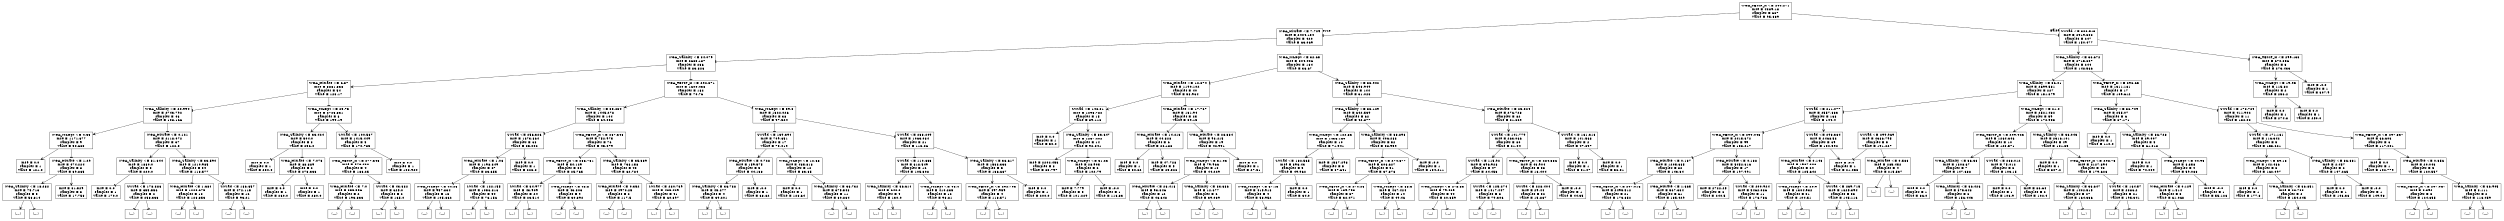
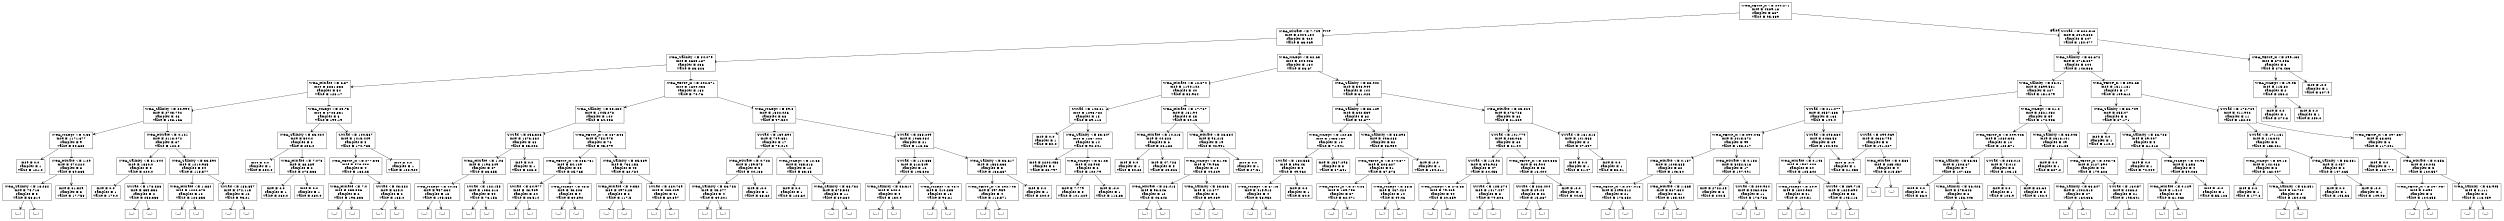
  digraph {
    node [shape=box]
    edge [arrowhead=vee]
    n1 [label="WOA_TEMP_K <= 294.271\nmse = 4389.18\nsamples = 667\nvalue = 95.889"]
    n2 [label="WOA_Nitrate <= 7.709\nmse = 2404.154\nsamples = 420\nvalue = 63.069"]
    n3 [label="SWrad <= 306.513\nmse = 2919.308\nsamples = 247\nvalue = 150.477"]
    n4 [label="WOA_Salinity <= 34.079\nmse = 2683.187\nsamples = 236\nvalue = 83.826"]
    n5 [label="WOA_MLDpt <= 32.65\nmse = 804.406\nsamples = 184\nvalue = 36.67"]
    n6 [label="WOA_Salinity <= 36.672\nmse = 2715.607\nsamples = 244\nvalue = 148.566"]
    n7 [label="WOA_TEMP_K <= 299.133\nmse = 670.856\nsamples = 3\nvalue = 273.433"]
    n8 [label="WOA_Nitrate <= 6.37\nmse = 3881.358\nsamples = 54\nvalue = 123.17"]
    n9 [label="WOA_TEMP_K <= 292.371\nmse = 1600.438\nsamples = 182\nvalue = 70.76"]
    n10 [label="WOA_Nitrate <= 12.874\nmse = 1190.102\nsamples = 40\nvalue = 58.964"]
    n11 [label="WOA_Salinity <= 33.902\nmse = 548.949\nsamples = 144\nvalue = 31.023"]
    n12 [label="WOA_Salinity <= 20.994\nmse = 2743.792\nsamples = 46\nvalue = 108.166"]
    n13 [label="WOA_MLDpt <= 25.75\nmse = 2725.331\nsamples = 8\nvalue = 199.19"]
    n14 [label="WOA_Salinity <= 35.234\nmse = 1445.278\nsamples = 144\nvalue = 64.038"]
    n15 [label="WOA_MLDpt <= 59.3\nmse = 1322.026\nsamples = 38\nvalue = 97.524"]
    n16 [label="WOA_MLDpt <= 4.35\nmse = 1171.677\nsamples = 9\nvalue = 50.683"]
    n17 [label="WOA_Nitrate <= 0.121\nmse = 2118.072\nsamples = 37\nvalue = 122.3"]
    n18 [label="WOA_Salinity <= 33.424\nmse = 504.0\nsamples = 3\nvalue = 256.0"]
    n19 [label="SWrad <= 100.587\nmse = 1415.449\nsamples = 5\nvalue = 170.785"]
    n20 [label="mse = 0.0\nsamples = 1\nvalue = 121.0"]
    n21 [label="WOA_Nitrate <= 1.29\nmse = 474.224\nsamples = 8\nvalue = 39.865"]
    n22 [label="WOA_Salinity <= 31.844\nmse = 1880.0\nsamples = 3\nvalue = 220.0"]
    n23 [label="WOA_Salinity <= 33.594\nmse = 1210.985\nsamples = 34\nvalue = 113.577"]
    n24 [label="WOA_Salinity <= 18.282\nmse = 75.713\nsamples = 5\nvalue = 58.814"]
    n25 [label="mse = 31.529\nsamples = 3\nvalue = 17.758"]
    n26 [label="(...)"]
    n27 [label="(...)"]
    n28 [label="mse = 0.0\nsamples = 1\nvalue = 170.0"]
    n29 [label="SWrad <= 178.386\nmse = 355.556\nsamples = 2\nvalue = 253.333"]
    n30 [label="WOA_Nitrate <= 1.684\nmse = 1220.675\nsamples = 18\nvalue = 128.853"]
    n31 [label="SWrad <= 186.657\nmse = 472.115\nsamples = 16\nvalue = 93.21"]
    n32 [label="(...)"]
    n33 [label="(...)"]
    n34 [label="(...)"]
    n35 [label="(...)"]
    n36 [label="(...)"]
    n37 [label="(...)"]
    n38 [label="mse = 0.0\nsamples = 1\nvalue = 230.0"]
    n39 [label="WOA_Nitrate <= 7.073\nmse = 88.889\nsamples = 2\nvalue = 273.333"]
    n40 [label="WOA_TEMP_K <= 277.543\nmse = 573.438\nsamples = 4\nvalue = 186.25"]
    n41 [label="mse = 0.0\nsamples = 1\nvalue = 108.924"]
    n42 [label="mse = 0.0\nsamples = 1\nvalue = 260.0"]
    n43 [label="mse = 0.0\nsamples = 1\nvalue = 280.0"]
    n44 [label="WOA_Nitrate <= 7.0\nmse = 355.556\nsamples = 2\nvalue = 193.333"]
    n45 [label="SWrad <= 43.332\nmse = 625.0\nsamples = 2\nvalue = 165.0"]
    n46 [label="(...)"]
    n47 [label="(...)"]
    n48 [label="(...)"]
    n49 [label="(...)"]
    n50 [label="SWrad <= 256.326\nmse = 1373.864\nsamples = 68\nvalue = 85.002"]
    n51 [label="WOA_TEMP_K <= 287.548\nmse = 752.975\nsamples = 76\nvalue = 45.079"]
    n52 [label="SWrad <= 139.394\nmse = 709.651\nsamples = 17\nvalue = 73.019"]
    n53 [label="SWrad <= 233.209\nmse = 1063.084\nsamples = 21\nvalue = 113.86"]
    n54 [label="WOA_Nitrate <= 1.06\nmse = 1198.349\nsamples = 67\nvalue = 83.655"]
    n55 [label="mse = 0.0\nsamples = 1\nvalue = 223.8"]
    n56 [label="WOA_TEMP_K <= 286.731\nmse = 54.129\nsamples = 33\nvalue = 25.765"]
    n57 [label="WOA_Salinity <= 35.389\nmse = 738.158\nsamples = 43\nvalue = 62.784"]
    n58 [label="WOA_MLDpt <= 44.25\nmse = 957.834\nsamples = 13\nvalue = 105.862"]
    n59 [label="SWrad <= 122.155\nmse = 1056.816\nsamples = 54\nvalue = 76.156"]
    n60 [label="(...)"]
    n61 [label="(...)"]
    n62 [label="(...)"]
    n63 [label="(...)"]
    n64 [label="SWrad <= 34.977\nmse = 43.909\nsamples = 24\nvalue = 23.514"]
    n65 [label="WOA_MLDpt <= 43.8\nmse = 43.303\nsamples = 9\nvalue = 30.392"]
    n66 [label="WOA_Nitrate <= 0.352\nmse = 4970.25\nsamples = 2\nvalue = 117.5"]
    n67 [label="SWrad <= 230.739\nmse = 485.429\nsamples = 41\nvalue = 60.897"]
    n68 [label="(...)"]
    n69 [label="(...)"]
    n70 [label="(...)"]
    n71 [label="(...)"]
    n72 [label="(...)"]
    n73 [label="(...)"]
    n74 [label="(...)"]
    n75 [label="(...)"]
    n76 [label="WOA_Nitrate <= 0.728\nmse = 159.575\nsamples = 5\nvalue = 44.138"]
    n77 [label="WOA_MLDpt <= 12.65\nmse = 485.818\nsamples = 12\nvalue = 83.85"]
    n78 [label="SWrad <= 110.633\nmse = 618.549\nsamples = 16\nvalue = 105.308"]
    n79 [label="WOA_Salinity <= 36.617\nmse = 1533.333\nsamples = 5\nvalue = 136.667"]
    n80 [label="WOA_Salinity <= 36.738\nmse = 45.277\nsamples = 4\nvalue = 39.201"]
    n81 [label="mse = -0.0\nsamples = 1\nvalue = 68.82"]
    n82 [label="mse = 0.0\nsamples = 1\nvalue = 128.64"]
    n83 [label="WOA_Salinity <= 36.732\nmse = 375.548\nsamples = 11\nvalue = 80.864"]
    n84 [label="(...)"]
    n85 [label="(...)"]
    n86 [label="(...)"]
    n87 [label="(...)"]
    n88 [label="WOA_Salinity <= 36.614\nmse = 640.0\nsamples = 4\nvalue = 130.0"]
    n89 [label="WOA_MLDpt <= 93.4\nmse = 410.235\nsamples = 12\nvalue = 98.81"]
    n90 [label="WOA_TEMP_K <= 292.795\nmse = 497.959\nsamples = 4\nvalue = 118.571"]
    n91 [label="mse = 0.0\nsamples = 1\nvalue = 200.0"]
    n92 [label="(...)"]
    n93 [label="(...)"]
    n94 [label="(...)"]
    n95 [label="(...)"]
    n96 [label="(...)"]
    n97 [label="(...)"]
    n98 [label="SWrad <= 148.81\nmse = 1293.782\nsamples = 15\nvalue = 89.116"]
    n99 [label="WOA_Nitrate <= 17.767\nmse = 131.94\nsamples = 25\nvalue = 39.15"]
    n100 [label="WOA_Salinity <= 33.129\nmse = 642.539\nsamples = 62\nvalue = 42.877"]
    n101 [label="WOA_Nitrate <= 25.324\nmse = 276.728\nsamples = 82\nvalue = 21.669"]
    n102 [label="mse = 0.0\nsamples = 1\nvalue = 50.0"]
    n103 [label="WOA_Salinity <= 33.647\nmse = 1257.402\nsamples = 14\nvalue = 92.841"]
    n104 [label="WOA_Nitrate <= 14.213\nmse = 44.828\nsamples = 6\nvalue = 26.188"]
    n105 [label="WOA_Nitrate <= 28.334\nmse = 93.215\nsamples = 19\nvalue = 42.991"]
    n106 [label="mse = 2202.453\nsamples = 8\nvalue = 83.797"]
    n107 [label="WOA_MLDpt <= 31.25\nmse = 28.905\nsamples = 6\nvalue = 102.79"]
    n108 [label="mse = 7.779\nsamples = 5\nvalue = 101.229"]
    n109 [label="mse = -0.0\nsamples = 1\nvalue = 116.83"]
    n110 [label="mse = 0.0\nsamples = 1\nvalue = 30.82"]
    n111 [label="mse = 47.728\nsamples = 5\nvalue = 25.526"]
    n112 [label="WOA_MLDpt <= 31.05\nmse = 79.966\nsamples = 18\nvalue = 44.229"]
    n113 [label="mse = 0.0\nsamples = 1\nvalue = 27.51"]
    n114 [label="WOA_Nitrate <= 26.418\nmse = 93.346\nsamples = 12\nvalue = 46.648"]
    n115 [label="WOA_Salinity <= 33.686\nmse = 12.677\nsamples = 6\nvalue = 39.089"]
    n116 [label="(...)"]
    n117 [label="(...)"]
    n118 [label="(...)"]
    n119 [label="(...)"]
    n120 [label="WOA_MLDpt <= 122.55\nmse = 1436.169\nsamples = 10\nvalue = 71.941"]
    n121 [label="WOA_Salinity <= 33.898\nmse = 406.283\nsamples = 52\nvalue = 38.959"]
    n122 [label="SWrad <= 141.779\nmse = 263.066\nsamples = 80\nvalue = 21.04"]
    n123 [label="SWrad <= 161.316\nmse = 141.568\nsamples = 2\nvalue = 47.897"]
    n124 [label="SWrad <= 182.565\nmse = 396.43\nsamples = 5\nvalue = 49.962"]
    n125 [label="mse = 1587.298\nsamples = 5\nvalue = 87.641"]
    n126 [label="WOA_TEMP_K <= 274.677\nmse = 306.627\nsamples = 51\nvalue = 37.876"]
    n127 [label="mse = -0.0\nsamples = 1\nvalue = 134.211"]
    n128 [label="WOA_MLDpt <= 67.15\nmse = 415.918\nsamples = 4\nvalue = 53.952"]
    n129 [label="mse = 0.0\nsamples = 1\nvalue = 34.0"]
    n130 [label="(...)"]
    n131 [label="(...)"]
    n132 [label="WOA_TEMP_K <= 274.25\nmse = 139.753\nsamples = 37\nvalue = 32.471"]
    n133 [label="WOA_MLDpt <= 88.6\nmse = 467.424\nsamples = 14\nvalue = 49.46"]
    n134 [label="(...)"]
    n135 [label="(...)"]
    n136 [label="(...)"]
    n137 [label="(...)"]
    n138 [label="SWrad <= 115.92\nmse = 396.928\nsamples = 47\nvalue = 24.453"]
    n139 [label="WOA_TEMP_K <= 284.336\nmse = 43.904\nsamples = 33\nvalue = 16.404"]
    n140 [label="mse = 0.0\nsamples = 1\nvalue = 31.07"]
    n141 [label="mse = 0.0\nsamples = 1\nvalue = 56.31"]
    n142 [label="WOA_MLDpt <= 278.55\nmse = 79.469\nsamples = 44\nvalue = 20.359"]
    n143 [label="SWrad <= 125.274\nmse = 1417.447\nsamples = 3\nvalue = 79.306"]
    n144 [label="SWrad <= 228.404\nmse = 29.44\nsamples = 32\nvalue = 15.867"]
    n145 [label="mse = -0.0\nsamples = 1\nvalue = 44.35"]
    n146 [label="(...)"]
    n147 [label="(...)"]
    n148 [label="(...)"]
    n149 [label="(...)"]
    n150 [label="(...)"]
    n151 [label="(...)"]
    n152 [label="WOA_Salinity <= 36.01\nmse = 2699.531\nsamples = 227\nvalue = 151.379"]
    n153 [label="WOA_TEMP_K <= 296.65\nmse = 1311.181\nsamples = 17\nvalue = 109.612"]
    n154 [label="WOA_MLDpt <= 19.95\nmse = 115.32\nsamples = 2\nvalue = 256.2"]
    n155 [label="mse = -0.0\nsamples = 1\nvalue = 307.9"]
    n156 [label="SWrad <= 211.077\nmse = 2557.833\nsamples = 168\nvalue = 144.4"]
    n157 [label="WOA_MLDpt <= 21.0\nmse = 2521.482\nsamples = 59\nvalue = 172.953"]
    n158 [label="WOA_Salinity <= 36.709\nmse = 255.07\nsamples = 6\nvalue = 67.171"]
    n159 [label="SWrad <= 178.729\nmse = 411.902\nsamples = 11\nvalue = 132.08"]
    n160 [label="WOA_TEMP_K <= 299.046\nmse = 2415.372\nsamples = 99\nvalue = 153.217"]
    n161 [label="SWrad <= 293.364\nmse = 2468.53\nsamples = 69\nvalue = 130.592"]
    n162 [label="WOA_TEMP_K <= 299.925\nmse = 1264.646\nsamples = 10\nvalue = 128.571"]
    n163 [label="WOA_Salinity <= 36.043\nmse = 2316.101\nsamples = 49\nvalue = 181.35"]
    n164 [label="WOA_Nitrate <= 0.137\nmse = 1205.685\nsamples = 82\nvalue = 143.34"]
    n165 [label="WOA_Nitrate <= 0.138\nmse = 5452.316\nsamples = 17\nvalue = 197.991"]
    n166 [label="WOA_Nitrate <= 0.143\nmse = 1987.306\nsamples = 64\nvalue = 125.642"]
    n167 [label="mse = -0.0\nsamples = 1\nvalue = 21.053"]
    n168 [label="WOA_TEMP_K <= 297.016\nmse = 2495.512\nsamples = 21\nvalue = 173.852"]
    n169 [label="WOA_Nitrate <= 1.665\nmse = 567.334\nsamples = 61\nvalue = 135.429"]
    n170 [label="mse = 2722.25\nsamples = 6\nvalue = 240.5"]
    n171 [label="SWrad <= 200.924\nmse = 5462.086\nsamples = 11\nvalue = 176.736"]
    n172 [label="(...)"]
    n173 [label="(...)"]
    n174 [label="(...)"]
    n175 [label="(...)"]
    n176 [label="(...)"]
    n177 [label="(...)"]
    n178 [label="WOA_MLDpt <= 20.9\nmse = 1304.932\nsamples = 31\nvalue = 104.51"]
    n179 [label="SWrad <= 269.715\nmse = 1825.394\nsamples = 33\nvalue = 145.116"]
    n180 [label="SWrad <= 299.969\nmse = 4386.795\nsamples = 5\nvalue = 191.227"]
    n181 [label="WOA_Nitrate <= 0.586\nmse = 285.452\nsamples = 4\nvalue = 215.537"]
    n182 [label="(...)"]
    n183 [label="(...)"]
    n184 [label="(...)"]
    n185 [label="(...)"]
    n186 [label="(...)"]
    n187 [label="(...)"]
    n188 [label="WOA_Salinity <= 36.36\nmse = 1308.67\nsamples = 7\nvalue = 147.638"]
    n189 [label="SWrad <= 288.012\nmse = 75.012\nsamples = 3\nvalue = 103.15"]
    n190 [label="mse = 0.0\nsamples = 1\nvalue = 307.2"]
    n191 [label="WOA_TEMP_K <= 298.73\nmse = 2127.894\nsamples = 48\nvalue = 179.626"]
    n192 [label="mse = 0.0\nsamples = 1\nvalue = 86.0"]
    n193 [label="WOA_Salinity <= 36.426\nmse = 875.348\nsamples = 6\nvalue = 156.443"]
    n194 [label="mse = 0.0\nsamples = 1\nvalue = 106.9"]
    n195 [label="mse = 86.64\nsamples = 2\nvalue = 102.4"]
    n196 [label="(...)"]
    n197 [label="(...)"]
    n198 [label="WOA_Salinity <= 36.647\nmse = 1402.515\nsamples = 27\nvalue = 164.336"]
    n199 [label="SWrad <= 164.57\nmse = 2386.2\nsamples = 21\nvalue = 195.341"]
    n200 [label="(...)"]
    n201 [label="(...)"]
    n202 [label="(...)"]
    n203 [label="(...)"]
    n204 [label="mse = 0.0\nsamples = 1\nvalue = 110.0"]
    n205 [label="WOA_Salinity <= 36.728\nmse = 29.007\nsamples = 5\nvalue = 61.818"]
    n206 [label="SWrad <= 171.161\nmse = 116.342\nsamples = 5\nvalue = 153.621"]
    n207 [label="WOA_TEMP_K <= 297.337\nmse = 66.603\nsamples = 6\nvalue = 117.001"]
    n208 [label="mse = 0.0\nsamples = 1\nvalue = 70.009"]
    n209 [label="WOA_MLDpt <= 44.95\nmse = 8.858\nsamples = 4\nvalue = 59.088"]
    n210 [label="WOA_Nitrate <= 0.129\nmse = 1.514\nsamples = 3\nvalue = 61.068"]
    n211 [label="mse = -0.0\nsamples = 1\nvalue = 55.126"]
    n212 [label="(...)"]
    n213 [label="(...)"]
    n214 [label="WOA_MLDpt <= 59.15\nmse = 142.486\nsamples = 3\nvalue = 162.097"]
    n215 [label="WOA_Salinity <= 36.831\nmse = 2.457\nsamples = 2\nvalue = 147.265"]
    n216 [label="mse = 0.0\nsamples = 1\nvalue = 102.779"]
    n217 [label="WOA_Nitrate <= 0.356\nmse = 20.043\nsamples = 5\nvalue = 120.557"]
    n218 [label="mse = 0.0\nsamples = 1\nvalue = 177.8"]
    n219 [label="WOA_Salinity <= 36.851\nmse = 28.783\nsamples = 2\nvalue = 154.245"]
    n220 [label="mse = 0.0\nsamples = 1\nvalue = 146.36"]
    n221 [label="mse = -0.0\nsamples = 1\nvalue = 149.98"]
    n222 [label="(...)"]
    n223 [label="(...)"]
    n224 [label="WOA_TEMP_K <= 297.967\nmse = 3.392\nsamples = 3\nvalue = 124.655"]
    n225 [label="WOA_Salinity <= 36.905\nmse = 3.111\nsamples = 2\nvalue = 116.459"]
    n226 [label="(...)"]
    n227 [label="(...)"]
    n228 [label="(...)"]
    n229 [label="(...)"]
    n230 [label="mse = 0.0\nsamples = 1\nvalue = 274.8"]
    n231 [label="mse = 0.0\nsamples = 1\nvalue = 250.0"]
    n1 -> n2 [arrowhead=tee headlabel=True labelangle=45 labeldistance=2.5]
    n1 -> n3 [arrowhead=tee headlabel=False labelangle=-45 labeldistance=2.5]
    n2 -> n4 [arrowhead=tee]
    n2 -> n5 [arrowhead=tee]
    n3 -> n6
    n3 -> n7 [arrowhead=tee]
    n4 -> n8
    n4 -> n9 [arrowhead=tee]
    n5 -> n10 [arrowhead=tee]
    n5 -> n11
    n6 -> n152 [arrowhead=tee]
    n6 -> n153 [arrowhead=tee]
    n7 -> n154
    n7 -> n155
    n8 -> n12 [arrowhead=tee]
    n8 -> n13 [arrowhead=tee]
    n9 -> n14
    n9 -> n15 [arrowhead=tee]
    n10 -> n98
    n10 -> n99 [arrowhead=tee]
    n11 -> n100
    n11 -> n101
    n12 -> n16
    n12 -> n17 [arrowhead=tee]
    n13 -> n18
    n13 -> n19 [arrowhead=tee]
    n14 -> n50 [arrowhead=tee]
    n14 -> n51 [arrowhead=tee]
    n15 -> n52 [arrowhead=tee]
    n15 -> n53 [arrowhead=tee]
    n16 -> n20
    n16 -> n21 [arrowhead=tee]
    n17 -> n22
    n17 -> n23
    n18 -> n38 [arrowhead=tee]
    n18 -> n39 [arrowhead=tee]
    n19 -> n40
    n19 -> n41 [arrowhead=tee]
    n21 -> n24
    n21 -> n25
    n22 -> n28 [arrowhead=tee]
    n22 -> n29 [arrowhead=tee]
    n23 -> n30 [arrowhead=tee]
    n23 -> n31 [arrowhead=tee]
    n24 -> n26
    n24 -> n27 [arrowhead=tee]
    n29 -> n32 [arrowhead=tee]
    n29 -> n33 [arrowhead=tee]
    n30 -> n34
    n30 -> n35
    n31 -> n36 [arrowhead=tee]
    n31 -> n37
    n39 -> n42 [arrowhead=tee]
    n39 -> n43
    n40 -> n44 [arrowhead=tee]
    n40 -> n45
    n44 -> n46
    n44 -> n47
    n45 -> n48 [arrowhead=tee]
    n45 -> n49
    n50 -> n54 [arrowhead=tee]
    n50 -> n55
    n51 -> n56 [arrowhead=tee]
    n51 -> n57
    n52 -> n76
    n52 -> n77
    n53 -> n78 [arrowhead=tee]
    n53 -> n79
    n54 -> n58 [arrowhead=tee]
    n54 -> n59
    n56 -> n64
    n56 -> n65 [arrowhead=tee]
    n57 -> n66
    n57 -> n67
    n58 -> n60
    n58 -> n61
    n59 -> n62
    n59 -> n63
    n64 -> n68
    n64 -> n69 [arrowhead=tee]
    n65 -> n70
    n65 -> n71
    n66 -> n72 [arrowhead=tee]
    n66 -> n73 [arrowhead=tee]
    n67 -> n74 [arrowhead=tee]
    n67 -> n75 [arrowhead=tee]
    n76 -> n80
    n76 -> n81
    n77 -> n82 [arrowhead=tee]
    n77 -> n83 [arrowhead=tee]
    n78 -> n88
-   n78 -> n89
+   n78 -> n89 [arrowhead=tee]
    n79 -> n90
    n79 -> n91 [arrowhead=tee]
    n80 -> n84
    n80 -> n85
    n83 -> n86 [arrowhead=tee]
    n83 -> n87
    n88 -> n92 [arrowhead=tee]
    n88 -> n93
    n89 -> n94
    n89 -> n95
    n90 -> n96
    n90 -> n97 [arrowhead=tee]
-   n98 -> n102
+   n98 -> n102 [arrowhead=tee]
    n98 -> n103
    n99 -> n104 [arrowhead=tee]
    n99 -> n105
    n100 -> n120
    n100 -> n121
    n101 -> n122
    n101 -> n123 [arrowhead=tee]
    n103 -> n106
    n103 -> n107 [arrowhead=tee]
    n104 -> n110
    n104 -> n111
    n105 -> n112 [arrowhead=tee]
    n105 -> n113
    n107 -> n108
    n107 -> n109 [arrowhead=tee]
    n112 -> n114
    n112 -> n115
    n114 -> n116 [arrowhead=tee]
    n114 -> n117 [arrowhead=tee]
    n115 -> n118 [arrowhead=tee]
    n115 -> n119 [arrowhead=tee]
    n120 -> n124
    n120 -> n125
    n121 -> n126 [arrowhead=tee]
    n121 -> n127 [arrowhead=tee]
    n122 -> n138
    n122 -> n139 [arrowhead=tee]
    n123 -> n140
    n123 -> n141
    n124 -> n128
    n124 -> n129
    n126 -> n132
    n126 -> n133 [arrowhead=tee]
    n128 -> n130 [arrowhead=tee]
    n128 -> n131
    n132 -> n134 [arrowhead=tee]
    n132 -> n135
    n133 -> n136
    n133 -> n137 [arrowhead=tee]
    n138 -> n142
    n138 -> n143 [arrowhead=tee]
    n139 -> n144 [arrowhead=tee]
    n139 -> n145
    n142 -> n146 [arrowhead=tee]
    n142 -> n147 [arrowhead=tee]
    n143 -> n148
    n143 -> n149 [arrowhead=tee]
    n144 -> n150 [arrowhead=tee]
    n144 -> n151 [arrowhead=tee]
    n152 -> n156 [arrowhead=tee]
    n152 -> n157 [arrowhead=tee]
    n153 -> n158
    n153 -> n159 [arrowhead=tee]
    n154 -> n230
    n154 -> n231
    n156 -> n160 [arrowhead=tee]
    n156 -> n161
    n157 -> n162
    n157 -> n163
    n158 -> n204 [arrowhead=tee]
    n158 -> n205
    n159 -> n206
    n159 -> n207
    n160 -> n164 [arrowhead=tee]
    n160 -> n165
    n161 -> n166 [arrowhead=tee]
    n161 -> n167
    n162 -> n188
    n162 -> n189 [arrowhead=tee]
    n163 -> n190
    n163 -> n191
    n164 -> n168 [arrowhead=tee]
    n164 -> n169
    n165 -> n170
    n165 -> n171
    n166 -> n178
    n166 -> n179
    n168 -> n172 [arrowhead=tee]
    n168 -> n173
    n169 -> n174
    n169 -> n175 [arrowhead=tee]
    n171 -> n176
    n171 -> n177
    n178 -> n182
    n178 -> n183 [arrowhead=tee]
    n179 -> n184
    n179 -> n185 [arrowhead=tee]
    n180 -> n167 [arrowhead=tee]
    n180 -> n181 [arrowhead=tee]
    n181 -> n186 [arrowhead=tee]
    n181 -> n187
    n188 -> n192
    n188 -> n193 [arrowhead=tee]
    n189 -> n194 [arrowhead=tee]
    n189 -> n195 [arrowhead=tee]
    n191 -> n198 [arrowhead=tee]
    n191 -> n199 [arrowhead=tee]
    n193 -> n196
    n193 -> n197 [arrowhead=tee]
    n198 -> n200
    n198 -> n201 [arrowhead=tee]
    n199 -> n202
    n199 -> n203 [arrowhead=tee]
    n205 -> n208 [arrowhead=tee]
    n205 -> n209
    n206 -> n214
    n206 -> n215 [arrowhead=tee]
    n207 -> n216 [arrowhead=tee]
    n207 -> n217
    n209 -> n210
    n209 -> n211
    n210 -> n212
    n210 -> n213 [arrowhead=tee]
    n214 -> n218
    n214 -> n219
    n215 -> n220 [arrowhead=tee]
    n215 -> n221
    n217 -> n224 [arrowhead=tee]
    n217 -> n225 [arrowhead=tee]
    n219 -> n222 [arrowhead=tee]
    n219 -> n223
    n224 -> n226 [arrowhead=tee]
    n224 -> n227 [arrowhead=tee]
    n225 -> n228
    n225 -> n229
  }
